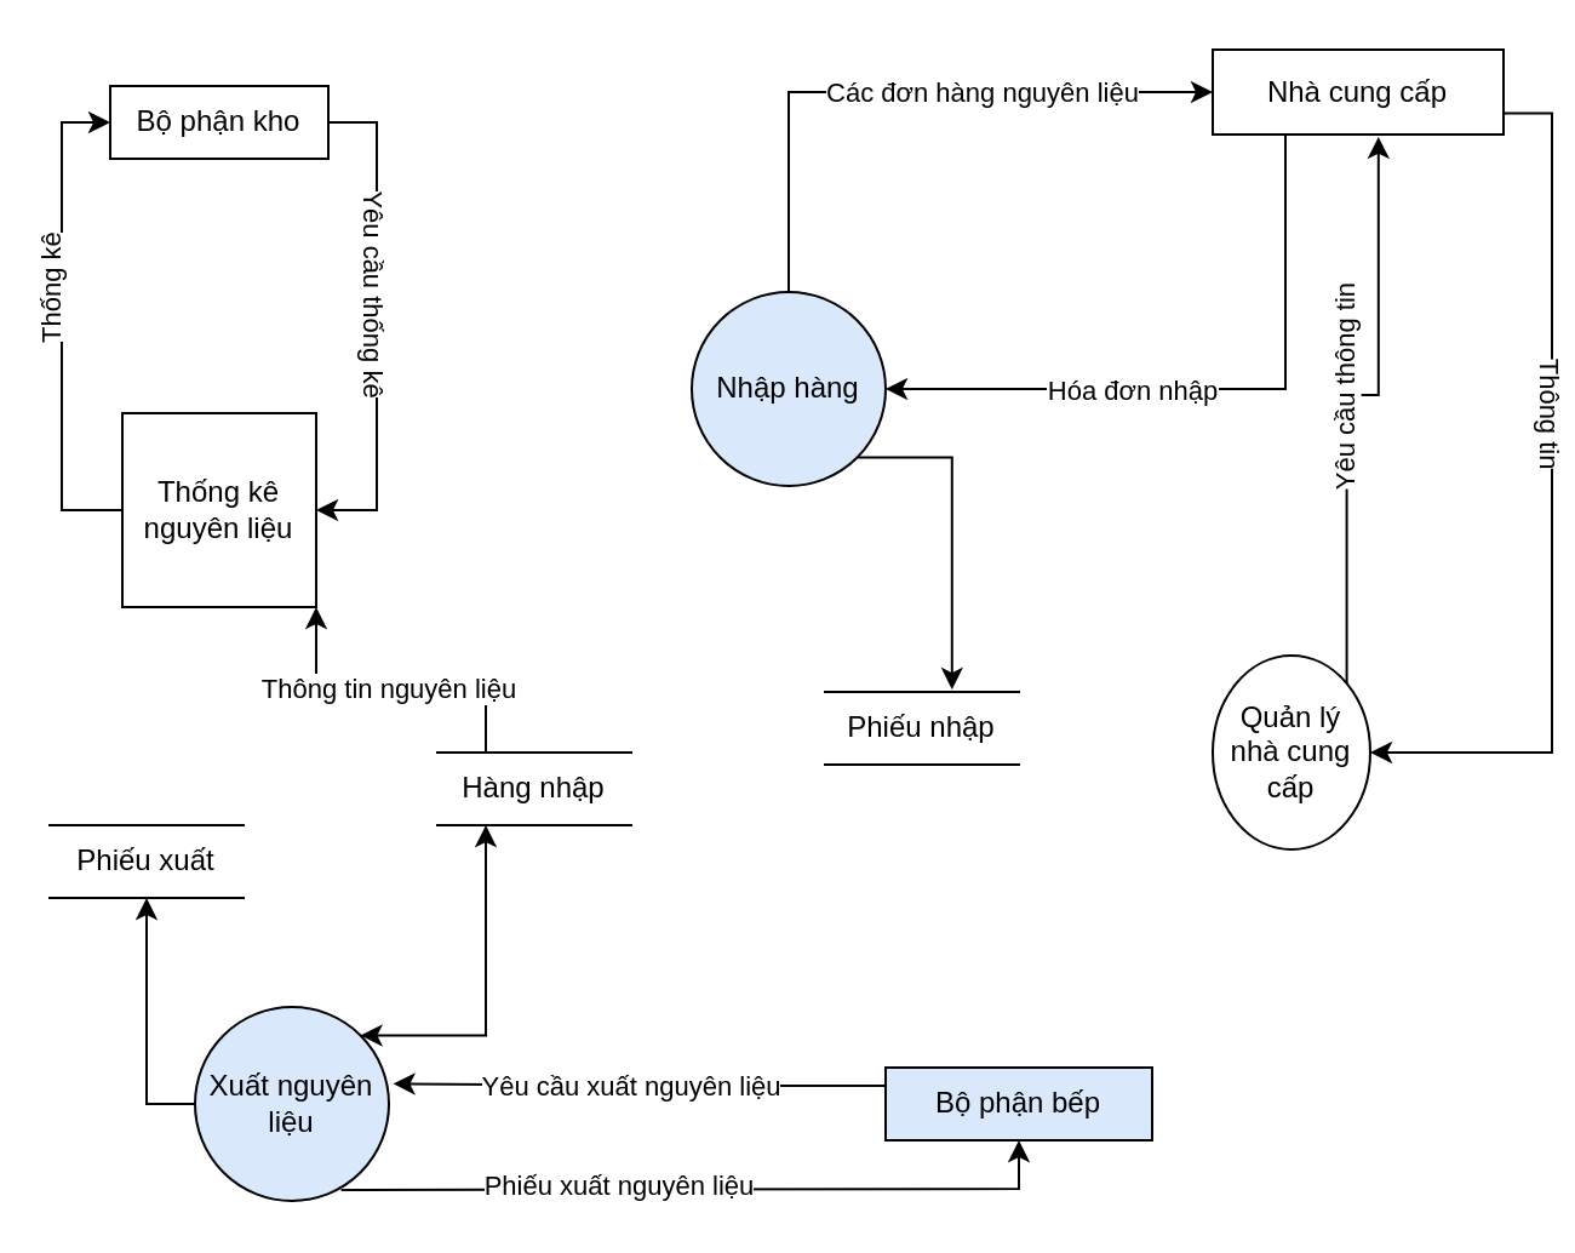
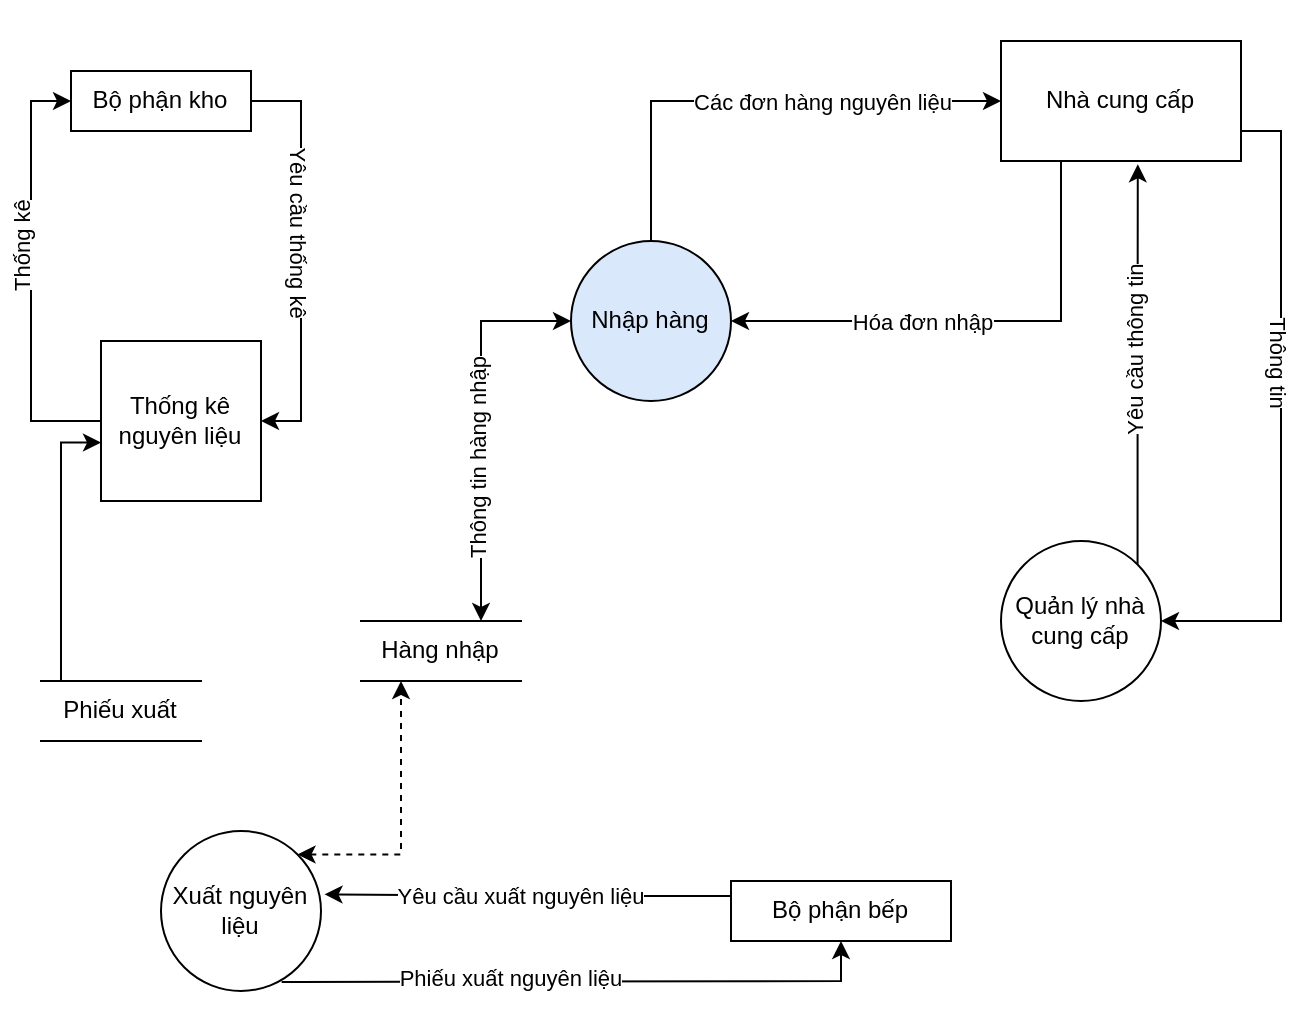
  <mxCell id="0" />
  <mxCell id="1" parent="0" />
  <mxCell id="2" style="edgeStyle=orthogonalEdgeStyle;rounded=0;orthogonalLoop=1;jettySize=auto;html=1;exitX=1;exitY=0;exitDx=0;exitDy=0;entryX=0.57;entryY=1.027;entryDx=0;entryDy=0;entryPerimeter=0;" edge="1" parent="1" source="4" target="9"><mxGeometry relative="1" as="geometry" /></mxCell>
  <mxCell id="3" value="Yêu cầu thông tin" style="edgeLabel;html=1;align=center;verticalAlign=middle;resizable=0;points=[];rotation=-90;" vertex="1" connectable="0" parent="2"><mxGeometry x="-0.248" y="1" relative="1" as="geometry"><mxPoint y="-31" as="offset" /></mxGeometry></mxCell>
- <mxCell id="4" value="Quản lý nhà cung cấp" style="ellipse;whiteSpace=wrap;html=1;aspect=fixed;" vertex="1" parent="1"><mxGeometry x="500" y="270" width="65" height="80" as="geometry" /></mxCell>
+ <mxCell id="4" value="Quản lý nhà cung cấp" style="ellipse;whiteSpace=wrap;html=1;aspect=fixed;" vertex="1" parent="1"><mxGeometry x="500" y="270" width="80" height="80" as="geometry" /></mxCell>
  <mxCell id="5" style="edgeStyle=orthogonalEdgeStyle;rounded=0;orthogonalLoop=1;jettySize=auto;html=1;exitX=1;exitY=0.75;exitDx=0;exitDy=0;entryX=1;entryY=0.5;entryDx=0;entryDy=0;" edge="1" parent="1" source="9" target="4"><mxGeometry relative="1" as="geometry" /></mxCell>
  <mxCell id="6" value="Thông tin" style="edgeLabel;html=1;align=center;verticalAlign=middle;resizable=0;points=[];rotation=90;" vertex="1" connectable="0" parent="5"><mxGeometry x="-0.548" y="-3" relative="1" as="geometry"><mxPoint x="3" y="62" as="offset" /></mxGeometry></mxCell>
  <mxCell id="7" style="edgeStyle=orthogonalEdgeStyle;rounded=0;orthogonalLoop=1;jettySize=auto;html=1;exitX=0.25;exitY=1;exitDx=0;exitDy=0;entryX=1;entryY=0.5;entryDx=0;entryDy=0;" edge="1" parent="1" source="9" target="13"><mxGeometry relative="1" as="geometry" /></mxCell>
  <mxCell id="8" value="Hóa đơn nhập" style="edgeLabel;html=1;align=center;verticalAlign=middle;resizable=0;points=[];" vertex="1" connectable="0" parent="7"><mxGeometry x="0.497" y="2" relative="1" as="geometry"><mxPoint x="33" y="-2" as="offset" /></mxGeometry></mxCell>
- <mxCell id="9" value="Nhà cung cấp" style="rounded=0;whiteSpace=wrap;html=1;" vertex="1" parent="1"><mxGeometry x="500" y="20" width="120" height="35" as="geometry" /></mxCell>
+ <mxCell id="9" value="Nhà cung cấp" style="rounded=0;whiteSpace=wrap;html=1;" vertex="1" parent="1"><mxGeometry x="500" y="20" width="120" height="60" as="geometry" /></mxCell>
  <mxCell id="10" style="edgeStyle=orthogonalEdgeStyle;rounded=0;orthogonalLoop=1;jettySize=auto;html=1;exitX=0.5;exitY=0;exitDx=0;exitDy=0;entryX=0;entryY=0.5;entryDx=0;entryDy=0;" edge="1" parent="1" source="13" target="9"><mxGeometry relative="1" as="geometry" /></mxCell>
  <mxCell id="11" value="Các đơn hàng nguyên liệu" style="edgeLabel;html=1;align=center;verticalAlign=middle;resizable=0;points=[];" vertex="1" connectable="0" parent="10"><mxGeometry x="0.148" relative="1" as="geometry"><mxPoint x="14" as="offset" /></mxGeometry></mxCell>
- <mxCell id="12" style="edgeStyle=orthogonalEdgeStyle;rounded=0;orthogonalLoop=1;jettySize=auto;html=1;exitX=1;exitY=1;exitDx=0;exitDy=0;entryX=0.655;entryY=-0.033;entryDx=0;entryDy=0;entryPerimeter=0;" edge="1" parent="1" source="13" target="14"><mxGeometry relative="1" as="geometry"><Array as="points"><mxPoint x="392" y="188" /></Array></mxGeometry></mxCell>
  <mxCell id="13" value="Nhập hàng" style="ellipse;whiteSpace=wrap;html=1;aspect=fixed;fillColor=#dae8fc;" vertex="1" parent="1"><mxGeometry x="285" y="120" width="80" height="80" as="geometry" /></mxCell>
- <mxCell id="14" value="Phiếu nhập" style="shape=partialRectangle;whiteSpace=wrap;html=1;left=0;right=0;fillColor=none;" vertex="1" parent="1"><mxGeometry x="340" y="285" width="80" height="30" as="geometry" /></mxCell>
  <mxCell id="15" style="edgeStyle=orthogonalEdgeStyle;rounded=0;orthogonalLoop=1;jettySize=auto;html=1;entryX=0;entryY=0.5;entryDx=0;entryDy=0;exitX=0;exitY=0.5;exitDx=0;exitDy=0;" edge="1" parent="1" source="17" target="20"><mxGeometry relative="1" as="geometry" /></mxCell>
  <mxCell id="16" value="Thống kê" style="edgeLabel;html=1;align=center;verticalAlign=middle;resizable=0;points=[];rotation=-90;" vertex="1" connectable="0" parent="15"><mxGeometry x="0.151" y="-3" relative="1" as="geometry"><mxPoint x="-8" y="3" as="offset" /></mxGeometry></mxCell>
  <mxCell id="17" value="Thống kê nguyên liệu" style="whiteSpace=wrap;html=1;aspect=fixed;rounded=0;" vertex="1" parent="1"><mxGeometry x="50" y="170" width="80" height="80" as="geometry" /></mxCell>
  <mxCell id="18" style="edgeStyle=orthogonalEdgeStyle;rounded=0;orthogonalLoop=1;jettySize=auto;html=1;entryX=1;entryY=0.5;entryDx=0;entryDy=0;exitX=1;exitY=0.5;exitDx=0;exitDy=0;" edge="1" parent="1" source="20" target="17"><mxGeometry relative="1" as="geometry" /></mxCell>
  <mxCell id="19" value="Yêu cầu thống kê" style="edgeLabel;html=1;align=center;verticalAlign=middle;resizable=0;points=[];rotation=90;" vertex="1" connectable="0" parent="18"><mxGeometry x="-0.356" relative="1" as="geometry"><mxPoint y="24" as="offset" /></mxGeometry></mxCell>
- <mxCell id="20" value="Bộ phận kho" style="rounded=0;whiteSpace=wrap;html=1;" vertex="1" parent="1"><mxGeometry x="45" y="35" width="90" height="30" as="geometry" /></mxCell>
+ <mxCell id="20" value="Bộ phận kho" style="rounded=0;whiteSpace=wrap;html=1;" vertex="1" parent="1"><mxGeometry x="35" y="35" width="90" height="30" as="geometry" /></mxCell>
+ <mxCell id="21" style="edgeStyle=orthogonalEdgeStyle;rounded=0;orthogonalLoop=1;jettySize=auto;html=1;exitX=0.25;exitY=0;exitDx=0;exitDy=0;entryX=0;entryY=0.635;entryDx=0;entryDy=0;entryPerimeter=0;" edge="1" parent="1" source="22" target="17"><mxGeometry relative="1" as="geometry"><Array as="points"><mxPoint x="30" y="340" /><mxPoint x="30" y="221" /></Array></mxGeometry></mxCell>
  <mxCell id="22" value="Phiếu xuất" style="shape=partialRectangle;whiteSpace=wrap;html=1;left=0;right=0;fillColor=none;" vertex="1" parent="1"><mxGeometry x="20" y="340" width="80" height="30" as="geometry" /></mxCell>
- <mxCell id="23" style="edgeStyle=orthogonalEdgeStyle;rounded=0;orthogonalLoop=1;jettySize=auto;html=1;exitX=0.25;exitY=0;exitDx=0;exitDy=0;entryX=1;entryY=1;entryDx=0;entryDy=0;" edge="1" parent="1" source="27" target="17"><mxGeometry relative="1" as="geometry" /></mxCell>
- <mxCell id="24" value="Thông tin nguyên liệu" style="edgeLabel;html=1;align=center;verticalAlign=middle;resizable=0;points=[];" vertex="1" connectable="0" parent="23"><mxGeometry x="0.085" y="3" relative="1" as="geometry"><mxPoint as="offset" /></mxGeometry></mxCell>
+ <mxCell id="25" style="edgeStyle=orthogonalEdgeStyle;rounded=0;orthogonalLoop=1;jettySize=auto;html=1;exitX=0.75;exitY=0;exitDx=0;exitDy=0;entryX=0;entryY=0.5;entryDx=0;entryDy=0;startArrow=classic;startFill=1;" edge="1" parent="1" source="27" target="13"><mxGeometry relative="1" as="geometry" /></mxCell>
+ <mxCell id="26" value="Thông tin hàng nhập" style="edgeLabel;html=1;align=center;verticalAlign=middle;resizable=0;points=[];rotation=-90;" vertex="1" connectable="0" parent="25"><mxGeometry x="-0.432" y="2" relative="1" as="geometry"><mxPoint y="-25" as="offset" /></mxGeometry></mxCell>
  <mxCell id="27" value="Hàng nhập" style="shape=partialRectangle;whiteSpace=wrap;html=1;left=0;right=0;fillColor=none;" vertex="1" parent="1"><mxGeometry x="180" y="310" width="80" height="30" as="geometry" /></mxCell>
- <mxCell id="28" style="edgeStyle=orthogonalEdgeStyle;rounded=0;orthogonalLoop=1;jettySize=auto;html=1;entryX=0.5;entryY=1;entryDx=0;entryDy=0;startArrow=none;startFill=0;exitX=0;exitY=0.5;exitDx=0;exitDy=0;" edge="1" parent="1" source="32" target="22"><mxGeometry relative="1" as="geometry" /></mxCell>
- <mxCell id="29" style="edgeStyle=orthogonalEdgeStyle;rounded=0;orthogonalLoop=1;jettySize=auto;html=1;exitX=1;exitY=0;exitDx=0;exitDy=0;entryX=0.25;entryY=1;entryDx=0;entryDy=0;startArrow=classic;startFill=1;" edge="1" parent="1" source="32" target="27"><mxGeometry relative="1" as="geometry" /></mxCell>
+ <mxCell id="29" style="edgeStyle=orthogonalEdgeStyle;rounded=0;orthogonalLoop=1;jettySize=auto;html=1;exitX=1;exitY=0;exitDx=0;exitDy=0;entryX=0.25;entryY=1;entryDx=0;entryDy=0;startArrow=classic;startFill=1;dashed=1;" edge="1" parent="1" source="32" target="27"><mxGeometry relative="1" as="geometry" /></mxCell>
  <mxCell id="30" style="edgeStyle=orthogonalEdgeStyle;rounded=0;orthogonalLoop=1;jettySize=auto;html=1;exitX=0.754;exitY=0.944;exitDx=0;exitDy=0;entryX=0.5;entryY=1;entryDx=0;entryDy=0;startArrow=none;startFill=0;exitPerimeter=0;" edge="1" parent="1" source="32" target="35"><mxGeometry relative="1" as="geometry"><Array as="points"><mxPoint x="148" y="491" /><mxPoint x="420" y="490" /></Array></mxGeometry></mxCell>
  <mxCell id="31" value="Phiếu xuất nguyên liệu" style="edgeLabel;html=1;align=center;verticalAlign=middle;resizable=0;points=[];" vertex="1" connectable="0" parent="30"><mxGeometry x="-0.237" y="2" relative="1" as="geometry"><mxPoint as="offset" /></mxGeometry></mxCell>
- <mxCell id="32" value="Xuất nguyên liệu" style="ellipse;whiteSpace=wrap;html=1;aspect=fixed;fillColor=#dae8fc;" vertex="1" parent="1"><mxGeometry x="80" y="415" width="80" height="80" as="geometry" /></mxCell>
+ <mxCell id="32" value="Xuất nguyên liệu" style="ellipse;whiteSpace=wrap;html=1;aspect=fixed;" vertex="1" parent="1"><mxGeometry x="80" y="415" width="80" height="80" as="geometry" /></mxCell>
  <mxCell id="33" style="edgeStyle=orthogonalEdgeStyle;rounded=0;orthogonalLoop=1;jettySize=auto;html=1;exitX=0;exitY=0.25;exitDx=0;exitDy=0;entryX=1.022;entryY=0.396;entryDx=0;entryDy=0;startArrow=none;startFill=0;entryPerimeter=0;" edge="1" parent="1" source="35" target="32"><mxGeometry relative="1" as="geometry" /></mxCell>
  <mxCell id="34" value="Yêu cầu xuất nguyên liệu" style="edgeLabel;html=1;align=center;verticalAlign=middle;resizable=0;points=[];" vertex="1" connectable="0" parent="33"><mxGeometry x="0.182" y="1" relative="1" as="geometry"><mxPoint x="15" as="offset" /></mxGeometry></mxCell>
- <mxCell id="35" value="Bộ phận bếp" style="rounded=0;whiteSpace=wrap;html=1;fillColor=#dae8fc;" vertex="1" parent="1"><mxGeometry x="365" y="440" width="110" height="30" as="geometry" /></mxCell>
+ <mxCell id="35" value="Bộ phận bếp" style="rounded=0;whiteSpace=wrap;html=1;" vertex="1" parent="1"><mxGeometry x="365" y="440" width="110" height="30" as="geometry" /></mxCell>
